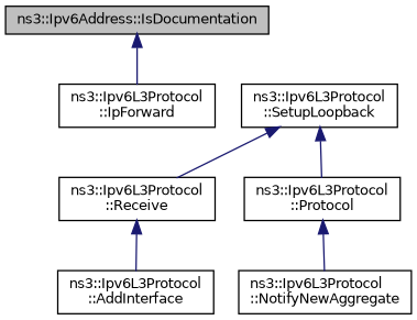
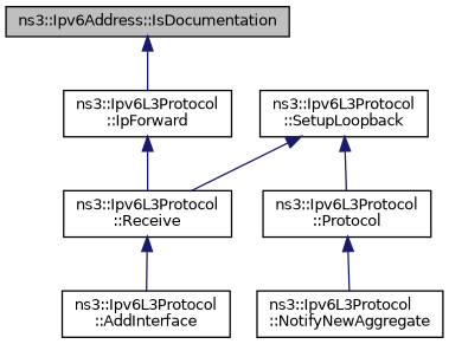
  digraph {
    rankdir=TB
    node [color=black fillcolor=white fontname=Helvetica fontsize=10 shape=record style=filled]
    edge [color=midnightblue dir=back fontname=Helvetica fontsize=10 labelfontname=Helvetica labelfontsize=10 style=solid]
    n1 [fillcolor=grey75 fontcolor=black height=0.2 label="ns3::Ipv6Address::IsDocumentation" width=0.4]
    n2 [height=0.2 label="ns3::Ipv6L3Protocol\l::IpForward" width=0.4]
    n3 [height=0.2 label="ns3::Ipv6L3Protocol\l::Receive" width=0.4]
    n4 [height=0.2 label="ns3::Ipv6L3Protocol\l::AddInterface" width=0.4]
    n5 [height=0.2 label="ns3::Ipv6L3Protocol\l::SetupLoopback" width=0.4]
    n6 [height=0.2 label="ns3::Ipv6L3Protocol\l::Protocol" width=0.4]
    n7 [height=0.2 label="ns3::Ipv6L3Protocol\l::NotifyNewAggregate" width=0.4]
    n1 -> n2
+   n2 -> n3
    n3 -> n4
    n5 -> n3
    n5 -> n6
    n6 -> n7
  }
